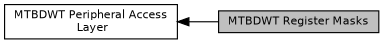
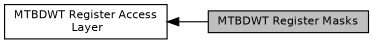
  digraph {
    rankdir=LR
    node [color=black fontname=Helvetica fontsize=10 shape=box style=filled]
-   n1 [fillcolor=white height=0.2 label="MTBDWT Peripheral Access\l Layer" width=0.4]
+   n1 [fillcolor=white height=0.2 label="MTBDWT Register Access\l Layer" width=0.4]
    n2 [fillcolor=grey75 fontcolor=black height=0.2 label="MTBDWT Register Masks" width=0.4]
    n1 -> n2 [dir=back fontname=Helvetica fontsize=10 labelfontname=Helvetica labelfontsize=10 shape=plaintext style=solid]
  }
